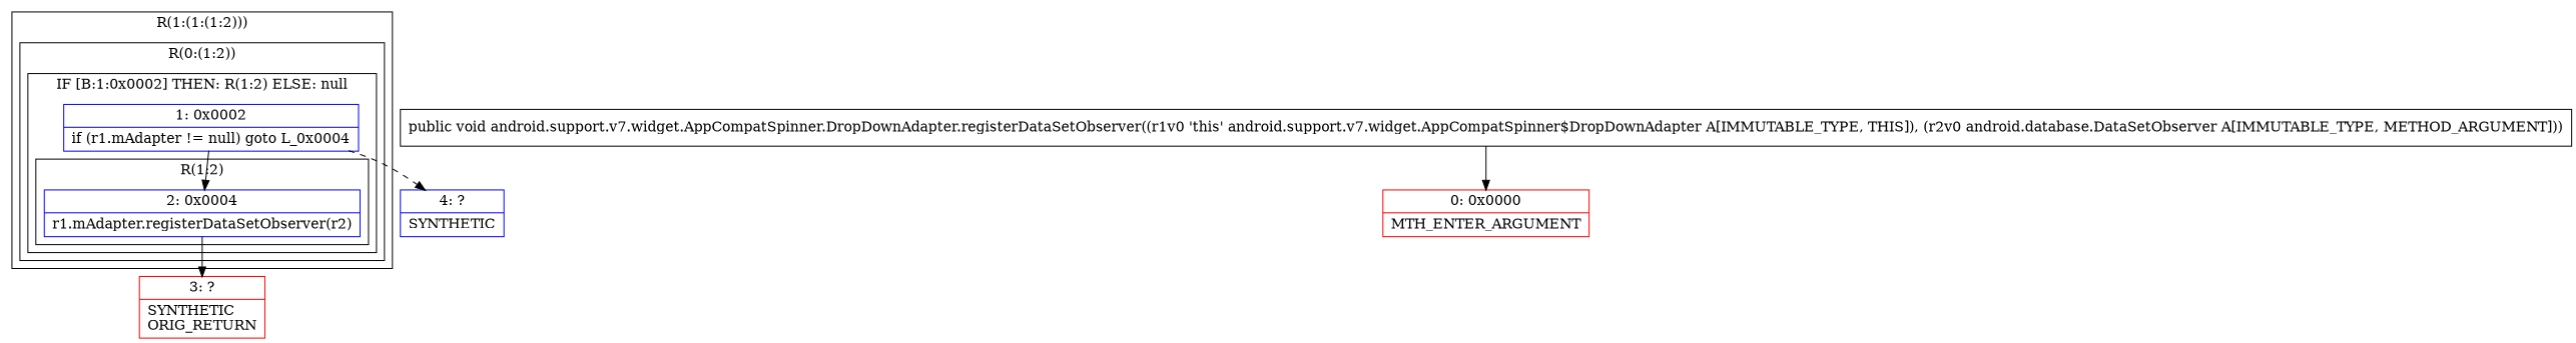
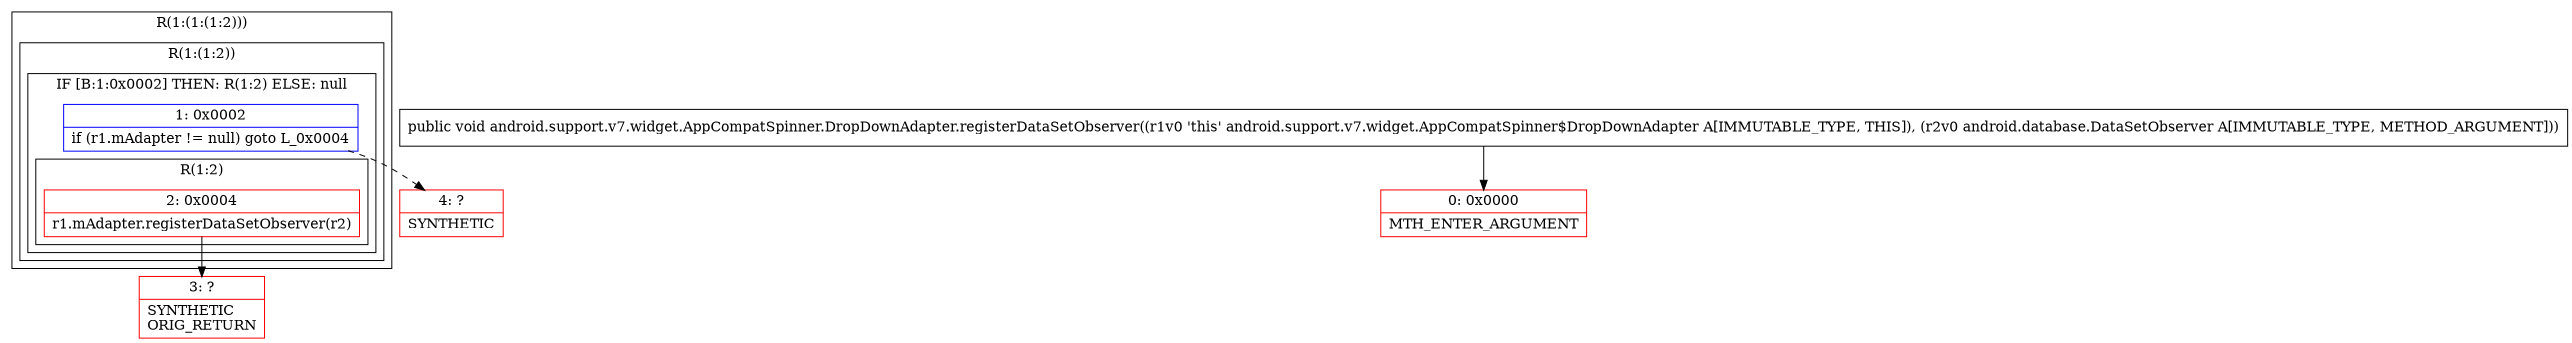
  digraph {
    node [color=red shape=record]
-   n1 [color=blue label="{2\:\ 0x0004|r1.mAdapter.registerDataSetObserver(r2)\l}"]
+   n1 [label="{2\:\ 0x0004|r1.mAdapter.registerDataSetObserver(r2)\l}"]
    n2 [color=blue label="{1\:\ 0x0002|if (r1.mAdapter != null) goto L_0x0004\l}"]
    n3 [label="{3\:\ ?|SYNTHETIC\lORIG_RETURN\l}"]
-   n4 [color=blue label="{4\:\ ?|SYNTHETIC\l}"]
+   n4 [label="{4\:\ ?|SYNTHETIC\l}"]
    n5 [label="{0\:\ 0x0000|MTH_ENTER_ARGUMENT\l}"]
    n6 [label="{public void android.support.v7.widget.AppCompatSpinner.DropDownAdapter.registerDataSetObserver((r1v0 'this' android.support.v7.widget.AppCompatSpinner$DropDownAdapter A[IMMUTABLE_TYPE, THIS]), (r2v0 android.database.DataSetObserver A[IMMUTABLE_TYPE, METHOD_ARGUMENT])) }" color=""]
    subgraph cluster_1 {
      label="R(1:(1:(1:2)))"
      subgraph cluster_2 {
-       label="R(0:(1:2))"
+       label="R(1:(1:2))"
        subgraph cluster_3 {
          label="IF [B:1:0x0002] THEN: R(1:2) ELSE: null"
          n2
          subgraph cluster_4 {
            label="R(1:2)"
            n1
          }
        }
      }
    }
    n1 -> n3
-   n2 -> n1
    n2 -> n4 [style=dashed]
    n6 -> n5
  }
